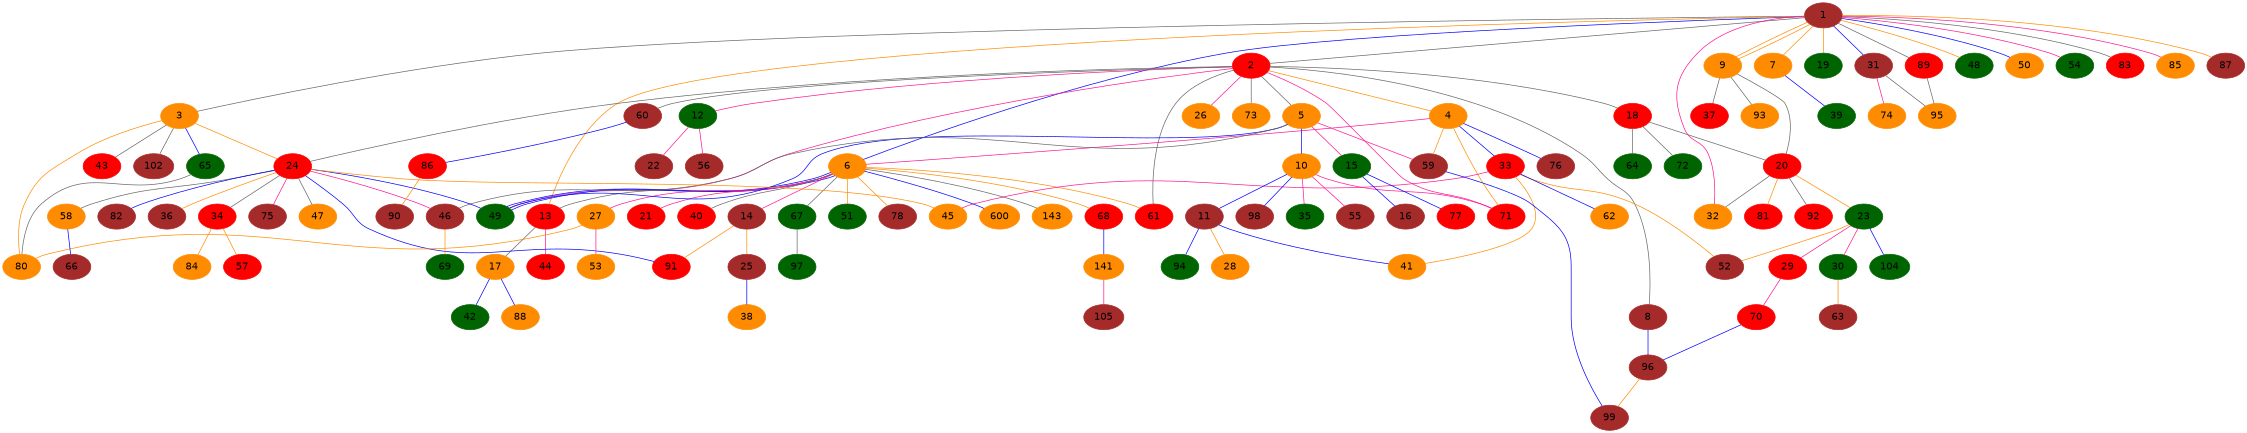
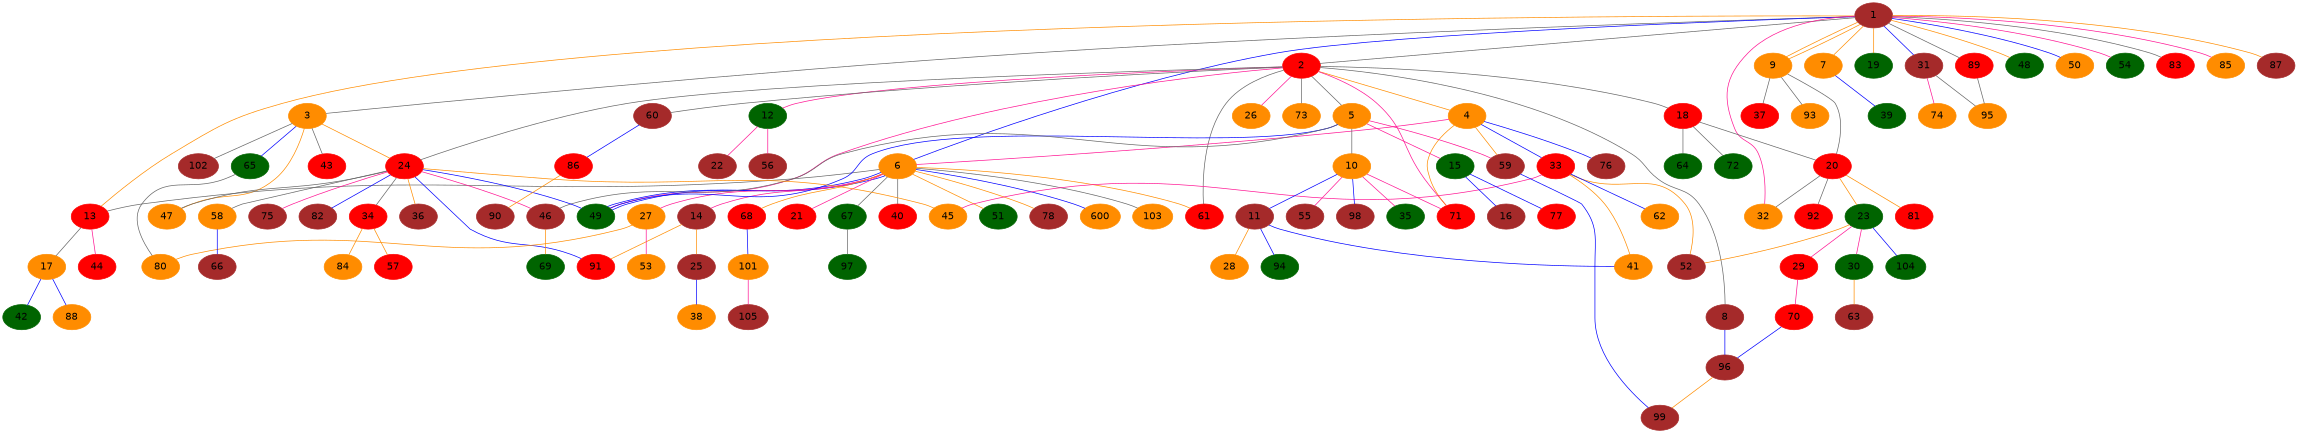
  graph {
    fontname="DejaVu Sans"
    node [color=darkorange fontname="DejaVu Sans" style=filled]
    edge [color=gray40 fontname="DejaVu Sans"]
    1 [color=brown]
    2 [color=red]
    3
    6
    7
    9
    13 [color=red]
    19 [color=darkgreen]
    31 [color=brown]
    32
    48 [color=darkgreen]
    50
    54 [color=darkgreen]
    83 [color=red]
    85
    87 [color=brown]
    89 [color=red]
    4
    5
    8 [color=brown]
    12 [color=darkgreen]
    18 [color=red]
    24 [color=red]
    26
    49 [color=darkgreen]
    60 [color=brown]
    61 [color=red]
    71 [color=red]
    73
    43 [color=red]
    65 [color=darkgreen]
    80
    102 [color=brown]
    14 [color=brown]
    21 [color=red]
    27
    40 [color=red]
    51 [color=darkgreen]
    67 [color=darkgreen]
    68 [color=red]
    78 [color=brown]
    n42 [label=600]
-   103 [label=143]
+   103
    39 [color=darkgreen]
    20 [color=red]
    37 [color=red]
    93
    17
    44 [color=red]
    74
    95
    33 [color=red]
    59 [color=brown]
    76 [color=brown]
    10
    15 [color=darkgreen]
    46 [color=brown]
    96 [color=brown]
    22 [color=brown]
    56 [color=brown]
    64 [color=darkgreen]
    72 [color=darkgreen]
    91 [color=red]
    34 [color=red]
    36 [color=brown]
    45
    47
    58
    75 [color=brown]
    82 [color=brown]
    86 [color=red]
    41
    52 [color=brown]
    62
    99 [color=brown]
    11 [color=brown]
    35 [color=darkgreen]
    55 [color=brown]
    98 [color=brown]
    16 [color=brown]
    77 [color=red]
    69 [color=darkgreen]
    25 [color=brown]
    53
    97 [color=darkgreen]
-   101 [label=141]
+   101
    23 [color=darkgreen]
    81 [color=red]
    92 [color=red]
    28
    94 [color=darkgreen]
    42 [color=darkgreen]
    88
    38
    29 [color=red]
    30 [color=darkgreen]
    104 [color=darkgreen]
    70 [color=red]
    63 [color=brown]
    57 [color=red]
    84
    66 [color=brown]
    90 [color=brown]
    105 [color=brown]
    1 -- 2
    1 -- 3
    1 -- 6 [color=blue]
    1 -- 7 [color=darkorange]
    1 -- 9 [color=darkorange]
    1 -- 9 [color=darkorange]
    1 -- 13 [color=darkorange]
    1 -- 19 [color=darkorange]
    1 -- 31 [color=blue]
    1 -- 32 [color=deeppink]
    1 -- 48 [color=darkorange]
    1 -- 50 [color=blue]
    1 -- 54 [color=deeppink]
    1 -- 83
    1 -- 85 [color=deeppink]
    1 -- 87 [color=darkorange]
    1 -- 89
    2 -- 4 [color=darkorange]
    2 -- 5
    2 -- 8
    2 -- 12 [color=deeppink]
    2 -- 18
    2 -- 24
    2 -- 26 [color=deeppink]
    2 -- 49 [color=deeppink]
    2 -- 60
    2 -- 61
    2 -- 71 [color=deeppink]
    2 -- 73
    3 -- 24 [color=darkorange]
    3 -- 43
    3 -- 65 [color=blue]
-   3 -- 80 [color=darkorange]
+   3 -- 47 [color=darkorange]
    3 -- 102
    6 -- 13
    6 -- 49 [color=blue]
    6 -- 49 [color=blue]
    6 -- 61 [color=darkorange]
    6 -- 14 [color=deeppink]
    6 -- 21 [color=deeppink]
    6 -- 27 [color=deeppink]
    6 -- 40
    6 -- 51 [color=darkorange]
    6 -- 67
    6 -- 68 [color=darkorange]
    6 -- 78 [color=darkorange]
    6 -- n42 [color=blue]
    6 -- 103
    7 -- 39 [color=blue]
    9 -- 20
    9 -- 37
    9 -- 93
    13 -- 17
    13 -- 44 [color=deeppink]
    31 -- 74 [color=deeppink]
    31 -- 95
    89 -- 95
    4 -- 6 [color=deeppink]
    4 -- 71 [color=darkorange]
    4 -- 33 [color=blue]
    4 -- 59 [color=darkorange]
    4 -- 76 [color=blue]
    5 -- 49 [color=blue]
    5 -- 59 [color=deeppink]
-   5 -- 10 [color=blue]
+   5 -- 10
    5 -- 15 [color=deeppink]
    5 -- 46
    8 -- 96 [color=blue]
    12 -- 22 [color=deeppink]
    12 -- 56 [color=deeppink]
    18 -- 20
    18 -- 64
    18 -- 72
    24 -- 49 [color=blue]
    24 -- 46 [color=deeppink]
    24 -- 91 [color=blue]
    24 -- 34
    24 -- 36 [color=darkorange]
    24 -- 45 [color=darkorange]
    24 -- 47
    24 -- 58
    24 -- 75 [color=deeppink]
    24 -- 82 [color=blue]
    60 -- 86 [color=blue]
    65 -- 80
    14 -- 91 [color=darkorange]
    14 -- 25 [color=darkorange]
    27 -- 80 [color=darkorange]
    27 -- 53 [color=deeppink]
    67 -- 97
    68 -- 101 [color=blue]
    20 -- 32
    20 -- 23 [color=darkorange]
    20 -- 81 [color=darkorange]
    20 -- 92
    17 -- 42 [color=blue]
    17 -- 88 [color=blue]
    33 -- 45 [color=deeppink]
    33 -- 41 [color=darkorange]
    33 -- 52 [color=darkorange]
    33 -- 62 [color=blue]
    59 -- 99 [color=blue]
    10 -- 71 [color=deeppink]
    10 -- 11 [color=blue]
    10 -- 35 [color=deeppink]
    10 -- 55 [color=deeppink]
    10 -- 98 [color=blue]
    15 -- 16 [color=blue]
    15 -- 77 [color=blue]
    46 -- 69 [color=darkorange]
    96 -- 99 [color=darkorange]
    34 -- 57 [color=darkorange]
    34 -- 84 [color=darkorange]
    58 -- 66 [color=blue]
    86 -- 90 [color=darkorange]
    11 -- 41 [color=blue]
    11 -- 28 [color=darkorange]
    11 -- 94 [color=blue]
    25 -- 38 [color=blue]
    101 -- 105 [color=deeppink]
    23 -- 52 [color=darkorange]
    23 -- 29 [color=deeppink]
    23 -- 30 [color=deeppink]
    23 -- 104 [color=blue]
    29 -- 70 [color=deeppink]
    30 -- 63 [color=darkorange]
    70 -- 96 [color=blue]
  }
